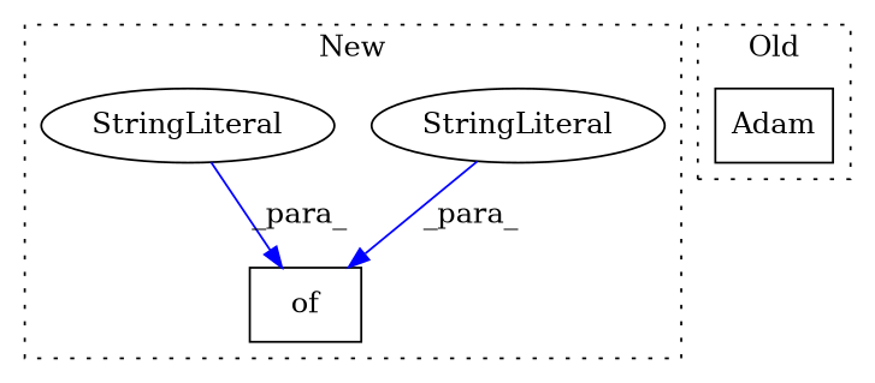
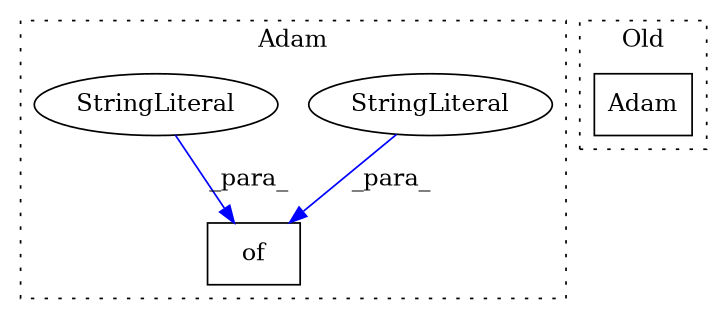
  digraph {
    node [a=32 shape=box]
    edge [color=blue]
    n1 [l="3,1" label=of s="9626,9735"]
    n2 [a=45 l=12 label=StringLiteral s=9652 shape=ellipse]
    n3 [a=45 l=7 label=StringLiteral s=9724 shape=ellipse]
    n4 [l="5,1" label=Adam s="9561,9597"]
    subgraph cluster_1 {
-     label=New
+     label=Adam
      style=dotted
      n1
      n2
      n3
    }
    subgraph cluster_2 {
      label=Old
      style=dotted
      n4
    }
    n2 -> n1 [label=_para_]
    n3 -> n1 [label=_para_]
  }
